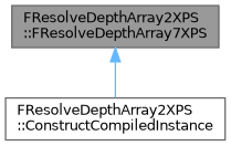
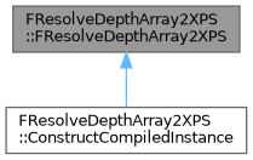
  digraph {
    rankdir=TB
    node [fontname=Helvetica fontsize=10 shape=box style=filled]
-   n1 [color=gray40 fillcolor=grey60 fontcolor=black height=0.2 label="FResolveDepthArray2XPS\l::FResolveDepthArray7XPS" width=0.4]
+   n1 [color=gray40 fillcolor=grey60 fontcolor=black height=0.2 label="FResolveDepthArray2XPS\l::FResolveDepthArray2XPS" width=0.4]
    n2 [color=grey40 fillcolor=white height=0.2 label="FResolveDepthArray2XPS\l::ConstructCompiledInstance" width=0.4]
    n1 -> n2 [color=steelblue1 dir=back fontname=Helvetica fontsize=10 labelfontname=Helvetica labelfontsize=10 style=solid]
  }
